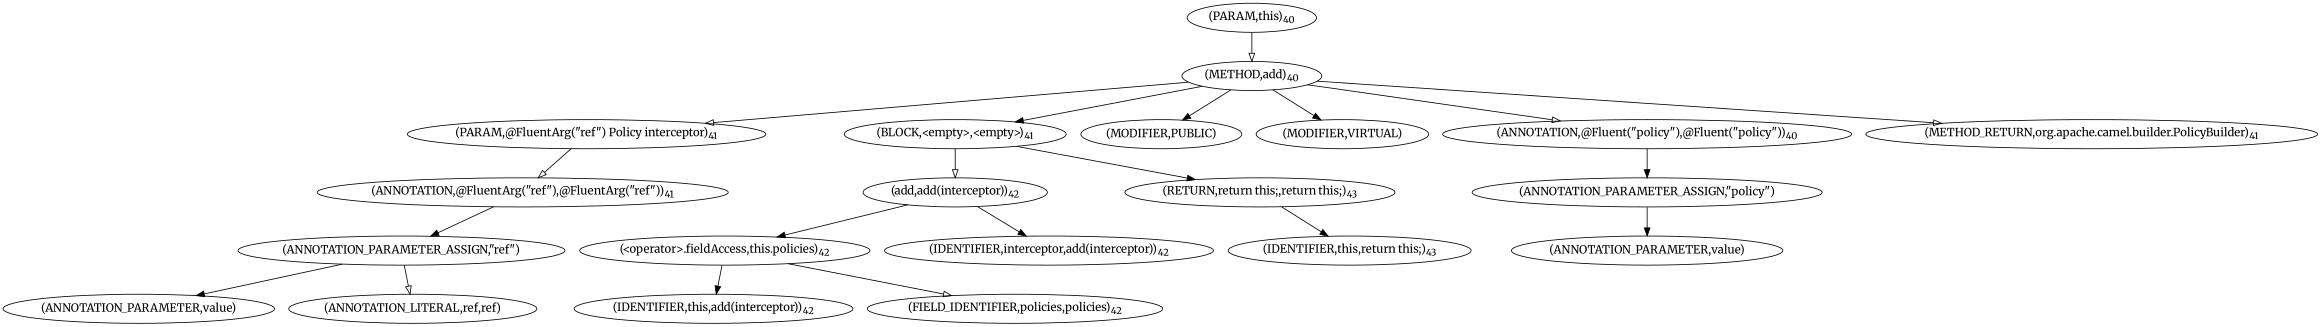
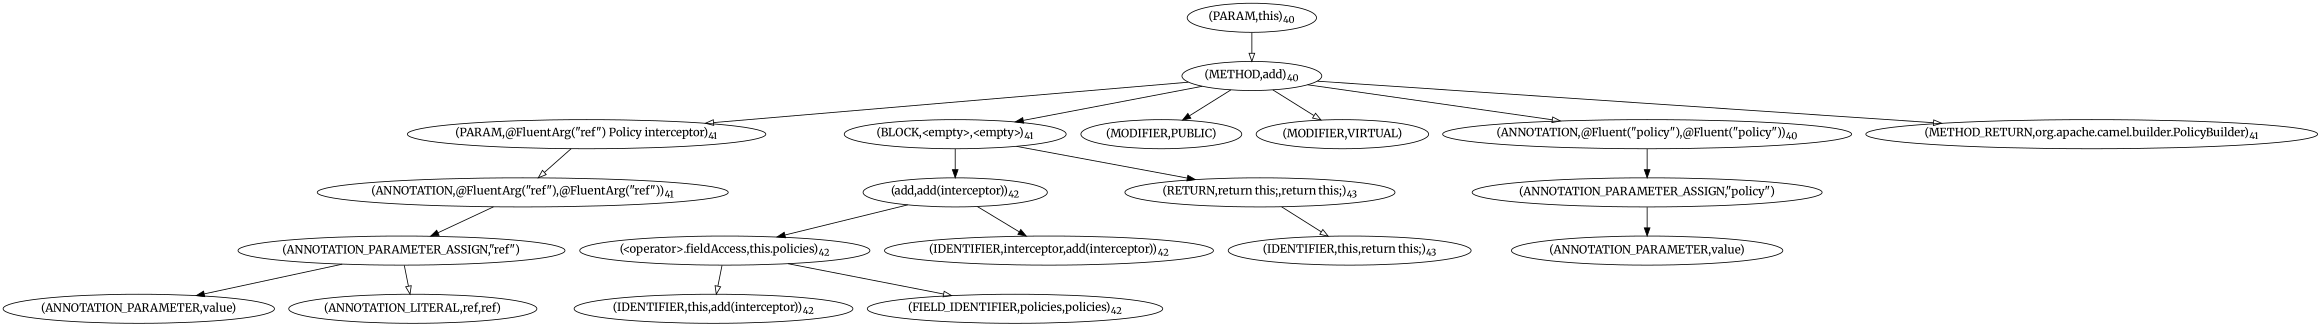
  digraph {
    fontname=Merriweather
    node [fontname=Merriweather]
    edge [arrowhead=normal fontname=Merriweather]
    n1 [label=<(METHOD,add)<SUB>40</SUB>>]
    n2 [label=<(PARAM,@FluentArg(&quot;ref&quot;) Policy interceptor)<SUB>41</SUB>>]
    n3 [label=<(BLOCK,&lt;empty&gt;,&lt;empty&gt;)<SUB>41</SUB>>]
    n4 [label=<(MODIFIER,PUBLIC)>]
    n5 [label=<(MODIFIER,VIRTUAL)>]
    n6 [label=<(ANNOTATION,@Fluent(&quot;policy&quot;),@Fluent(&quot;policy&quot;))<SUB>40</SUB>>]
    n7 [label=<(METHOD_RETURN,org.apache.camel.builder.PolicyBuilder)<SUB>41</SUB>>]
    n8 [label=<(PARAM,this)<SUB>40</SUB>>]
    n9 [label=<(ANNOTATION,@FluentArg(&quot;ref&quot;),@FluentArg(&quot;ref&quot;))<SUB>41</SUB>>]
    n10 [label=<(add,add(interceptor))<SUB>42</SUB>>]
    n11 [label=<(RETURN,return this;,return this;)<SUB>43</SUB>>]
    n12 [label=<(ANNOTATION_PARAMETER_ASSIGN,&quot;policy&quot;)>]
    n13 [label=<(ANNOTATION_PARAMETER_ASSIGN,&quot;ref&quot;)>]
    n14 [label=<(ANNOTATION_PARAMETER,value)>]
    n15 [label=<(ANNOTATION_LITERAL,ref,ref)>]
    n16 [label=<(&lt;operator&gt;.fieldAccess,this.policies)<SUB>42</SUB>>]
    n17 [label=<(IDENTIFIER,interceptor,add(interceptor))<SUB>42</SUB>>]
    n18 [label=<(IDENTIFIER,this,return this;)<SUB>43</SUB>>]
    n19 [label=<(IDENTIFIER,this,add(interceptor))<SUB>42</SUB>>]
    n20 [label=<(FIELD_IDENTIFIER,policies,policies)<SUB>42</SUB>>]
    n21 [label=<(ANNOTATION_PARAMETER,value)>]
    n1 -> n2 [arrowhead=onormal]
    n1 -> n3
    n1 -> n4
-   n1 -> n5
+   n1 -> n5 [arrowhead=onormal]
    n1 -> n6 [arrowhead=onormal]
    n1 -> n7 [arrowhead=onormal]
    n2 -> n9 [arrowhead=onormal]
-   n3 -> n10 [arrowhead=onormal]
+   n3 -> n10
    n3 -> n11
    n6 -> n12
    n8 -> n1 [arrowhead=onormal]
    n9 -> n13
    n10 -> n16
    n10 -> n17
-   n11 -> n18
+   n11 -> n18 [arrowhead=onormal]
    n12 -> n21
    n13 -> n14
    n13 -> n15 [arrowhead=onormal]
-   n16 -> n19
+   n16 -> n19 [arrowhead=onormal]
    n16 -> n20 [arrowhead=onormal]
  }
